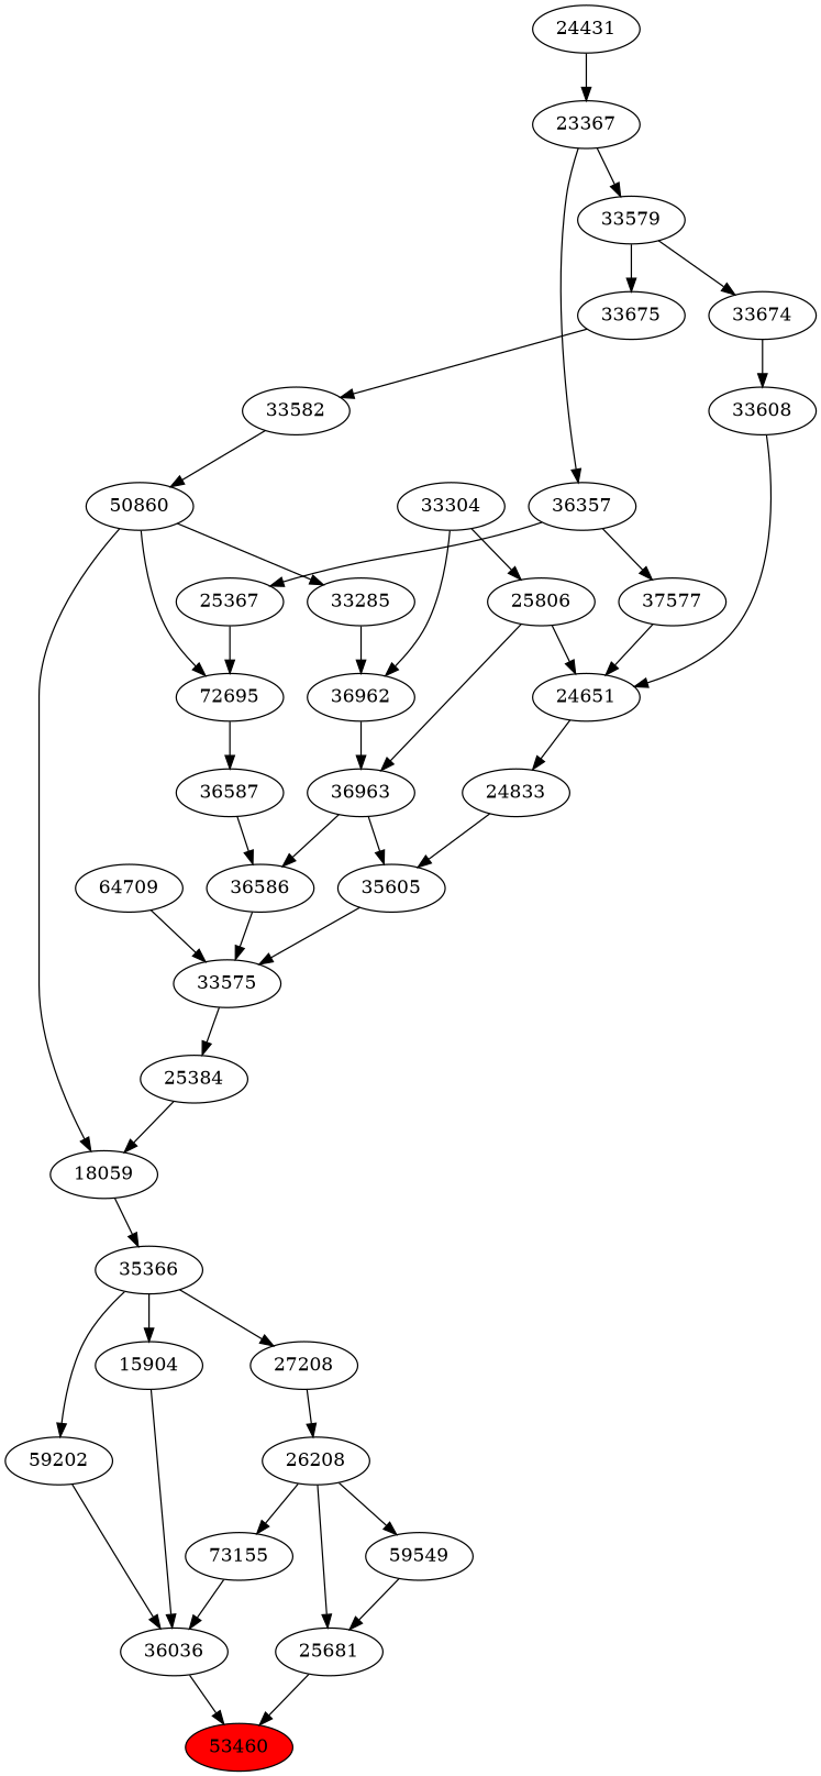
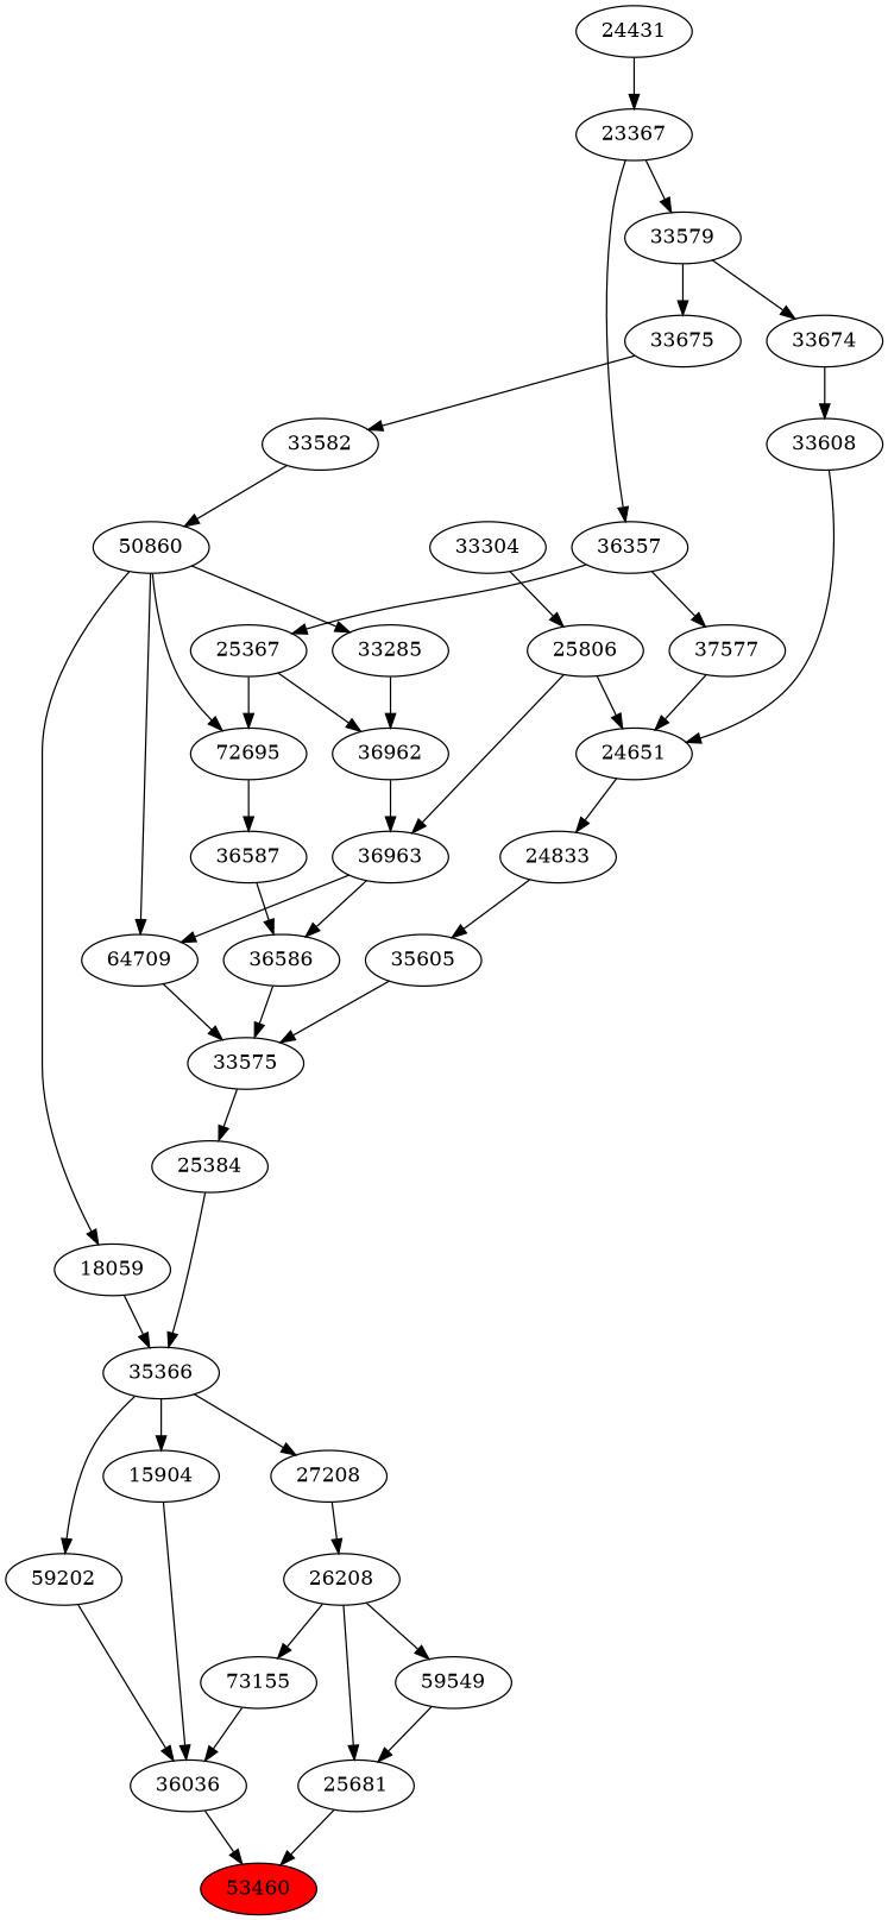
  strict digraph {
    n1 [fillcolor=red label=53460 style=filled]
    n2 [label=36036]
    n3 [label=25681]
    n4 [label=59202]
    n5 [label=15904]
    n6 [label=73155]
    n7 [label=26208]
    n8 [label=59549]
    n9 [label=35366]
    n10 [label=27208]
    n11 [label=25384]
    n12 [label=18059]
    n13 [label=33575]
    n14 [label=50860]
    n15 [label=64709]
    n16 [label=72695]
    n17 [label=33285]
    n18 [label=36587]
    n19 [label=36962]
    n20 [label=36586]
    n21 [label=35605]
    n22 [label=33582]
    n23 [label=36963]
    n24 [label=24833]
    n25 [label=33675]
    n26 [label=33304]
    n27 [label=25806]
    n28 [label=24651]
    n29 [label=33579]
    n30 [label=33674]
    n31 [label=33608]
    n32 [label=25367]
    n33 [label=37577]
    n34 [label=23367]
    n35 [label=36357]
    n36 [label=24431]
    n2 -> n1
    n3 -> n1
    n4 -> n2
    n5 -> n2
    n6 -> n2
    n7 -> n3
    n7 -> n6
    n7 -> n8
    n8 -> n3
    n9 -> n4
    n9 -> n5
    n9 -> n10
    n10 -> n7
-   n11 -> n12
+   n11 -> n9
    n12 -> n9
    n13 -> n11
    n14 -> n12
+   n14 -> n15
    n14 -> n16
    n14 -> n17
    n15 -> n13
    n16 -> n18
    n17 -> n19
    n18 -> n20
    n19 -> n23
    n20 -> n13
    n21 -> n13
    n22 -> n14
    n23 -> n20
-   n23 -> n21
+   n23 -> n15
    n24 -> n21
    n25 -> n22
-   n26 -> n19
+   n32 -> n19
    n26 -> n27
    n27 -> n23
    n27 -> n28
    n28 -> n24
    n29 -> n25
    n29 -> n30
    n30 -> n31
    n31 -> n28
    n32 -> n16
    n33 -> n28
    n34 -> n29
    n34 -> n35
    n35 -> n32
    n35 -> n33
    n36 -> n34
  }
